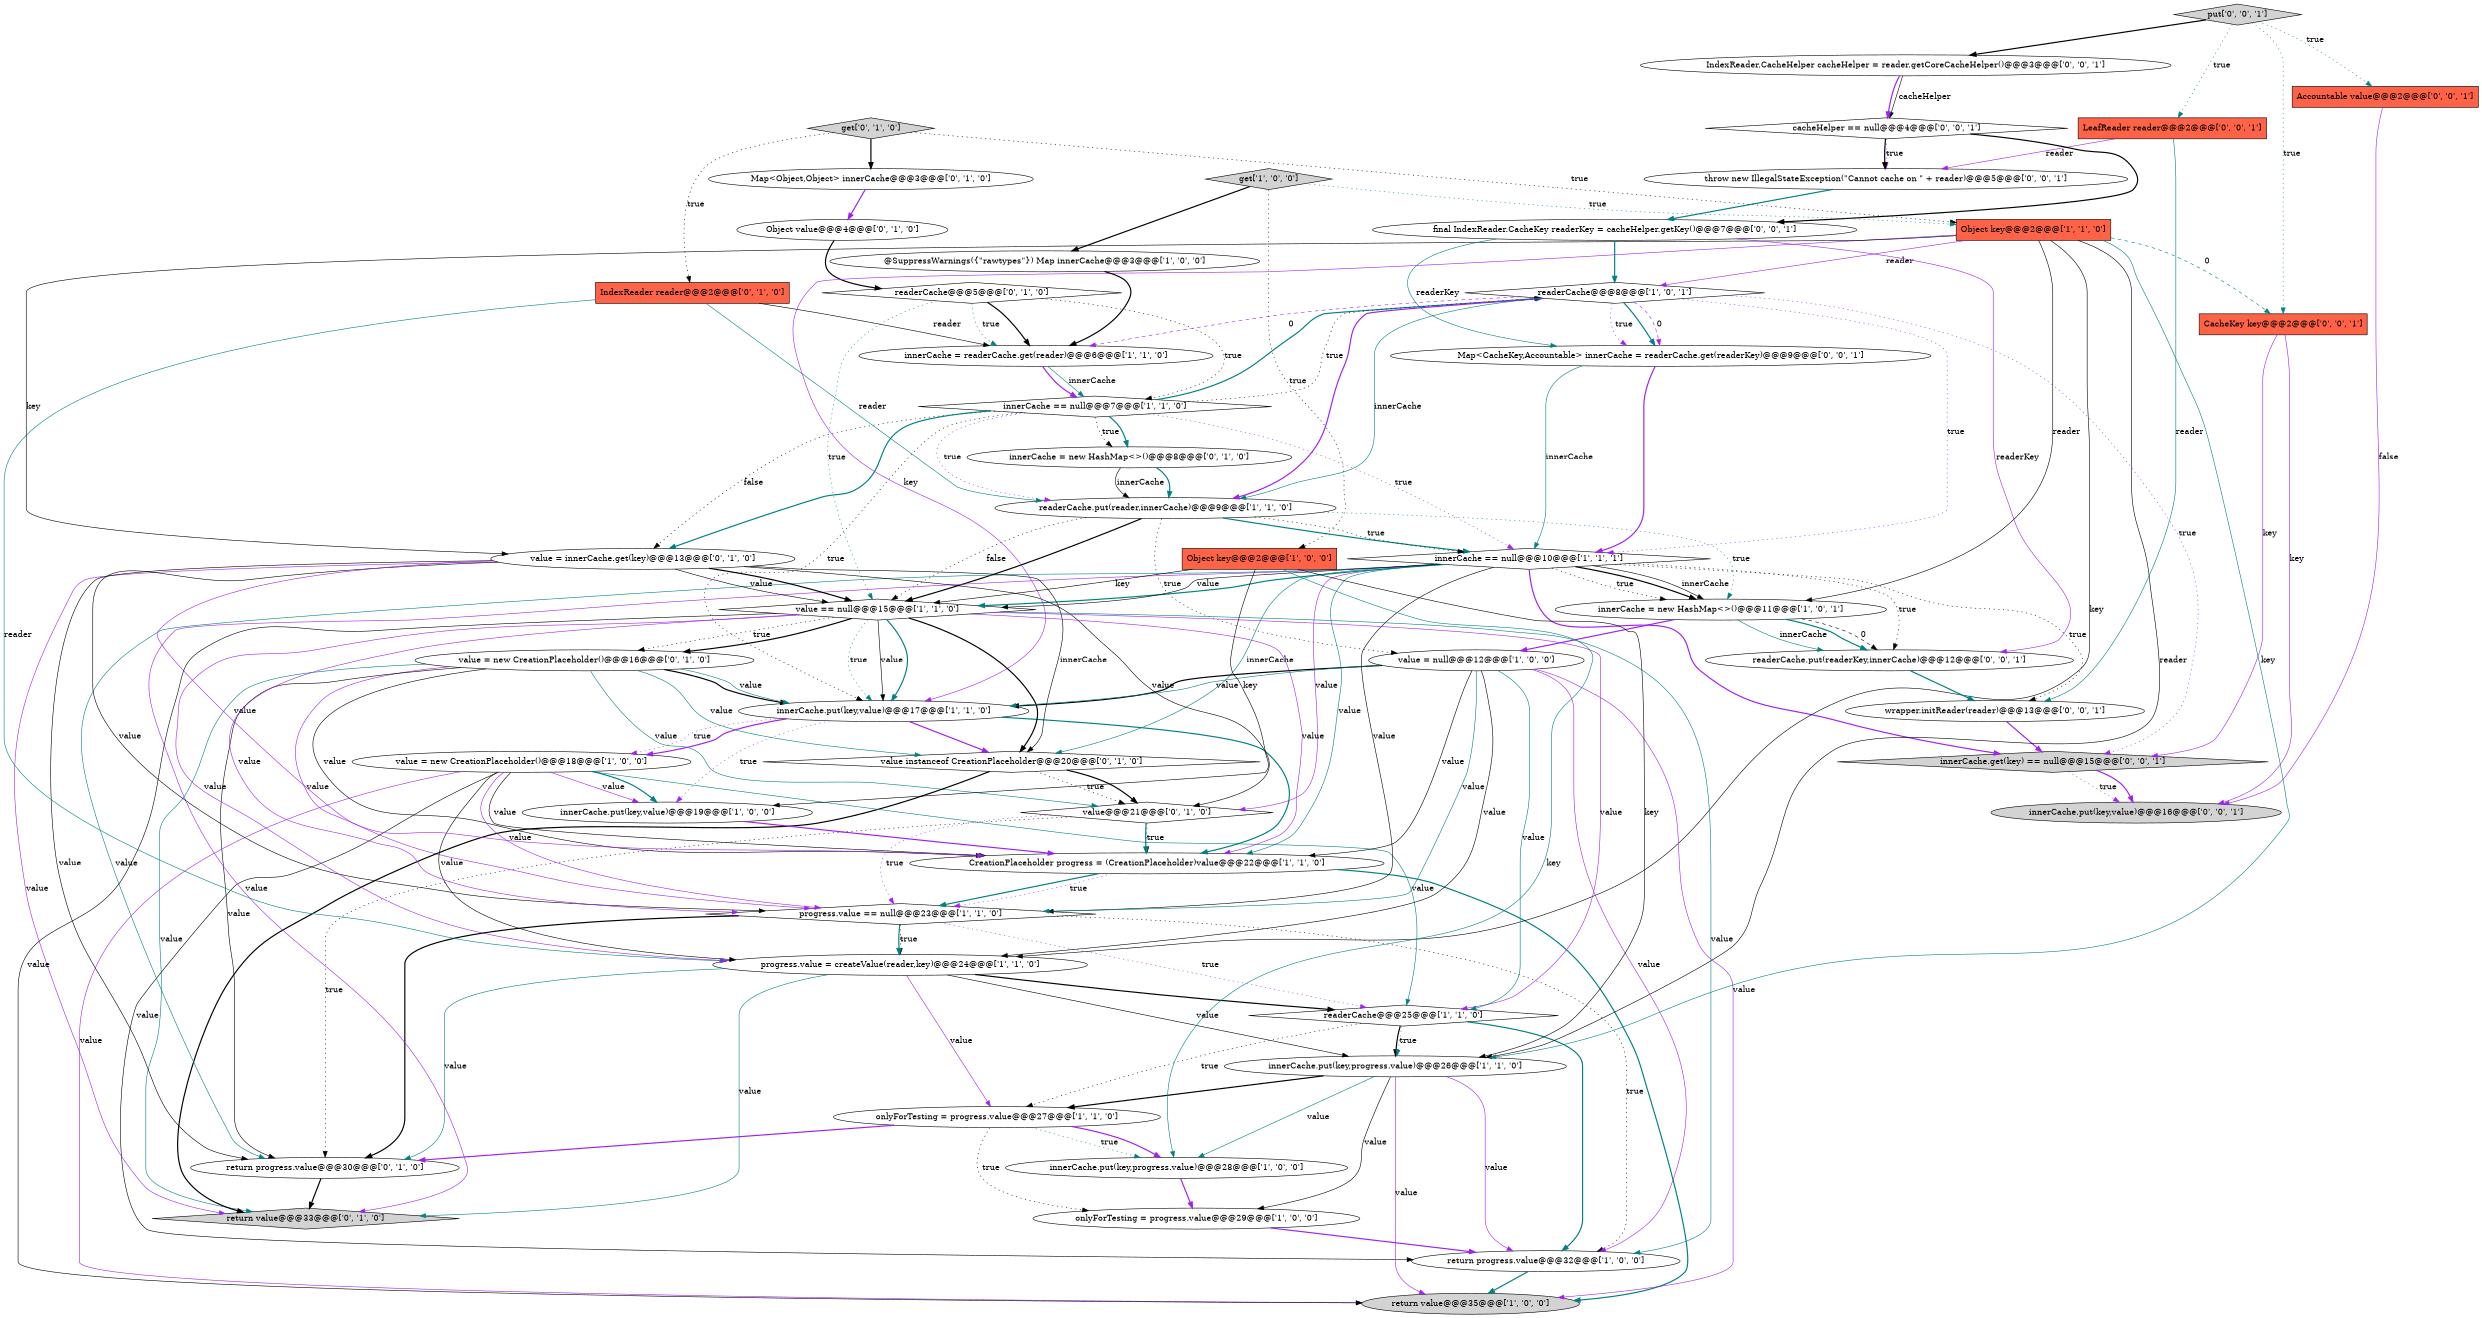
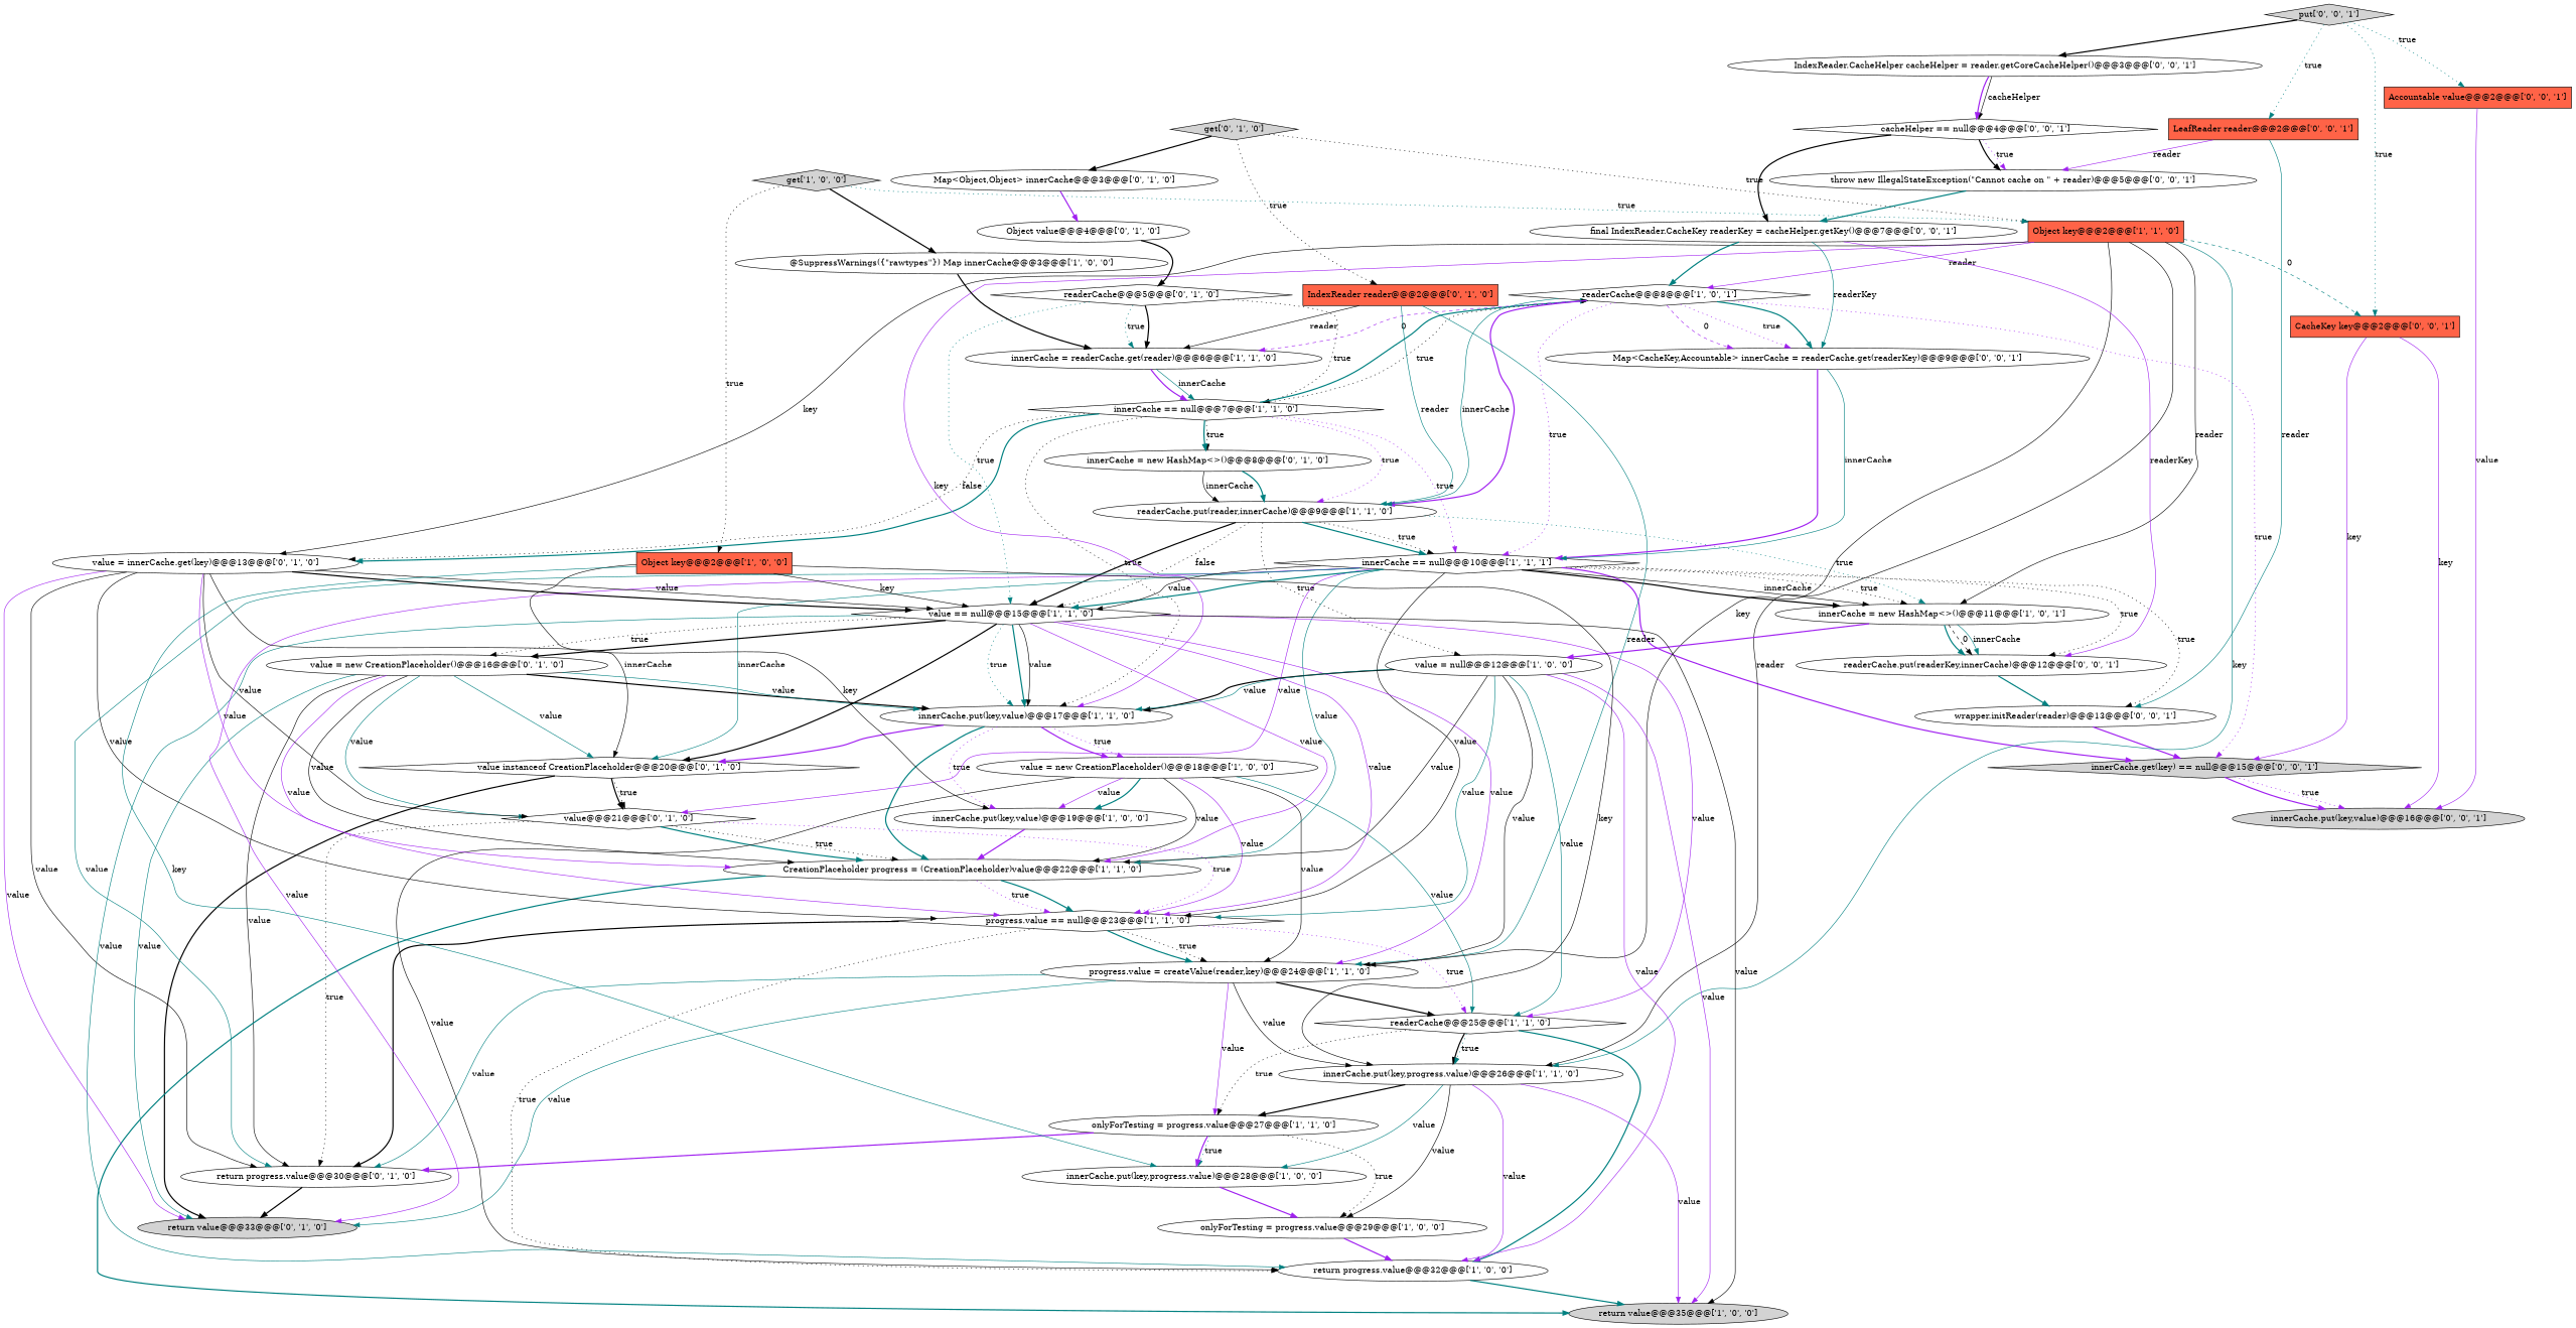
  digraph {
    node [fillcolor=white shape=ellipse style=filled]
    edge [color=black style=solid]
    n1 [label="value = new CreationPlaceholder()@@@16@@@['0', '1', '0']"]
    n2 [label="value instanceof CreationPlaceholder@@@20@@@['0', '1', '0']" shape=diamond]
-   n3 [fillcolor=lightgray label="return value@@@33@@@['0', '1', '0']" shape=diamond]
+   n3 [fillcolor=lightgray label="return value@@@33@@@['0', '1', '0']"]
    n4 [label="progress.value == null@@@23@@@['1', '1', '0']" shape=diamond]
    n5 [label="innerCache.put(key,value)@@@17@@@['1', '1', '0']"]
    n6 [label="return progress.value@@@30@@@['0', '1', '0']"]
    n7 [label="value@@@21@@@['0', '1', '0']" shape=diamond]
    n8 [label="CreationPlaceholder progress = (CreationPlaceholder)value@@@22@@@['1', '1', '0']"]
    n9 [label="progress.value = createValue(reader,key)@@@24@@@['1', '1', '0']"]
    n10 [label="readerCache@@@25@@@['1', '1', '0']" shape=diamond]
    n11 [label="return progress.value@@@32@@@['1', '0', '0']"]
    n12 [label="innerCache.put(key,value)@@@19@@@['1', '0', '0']"]
    n13 [label="value = new CreationPlaceholder()@@@18@@@['1', '0', '0']"]
    n14 [fillcolor=lightgray label="return value@@@35@@@['1', '0', '0']"]
    n15 [label="Map<Object,Object> innerCache@@@3@@@['0', '1', '0']"]
    n16 [label="Object value@@@4@@@['0', '1', '0']"]
    n17 [label="readerCache@@@5@@@['0', '1', '0']" shape=diamond]
    n18 [label="innerCache = readerCache.get(reader)@@@6@@@['1', '1', '0']"]
    n19 [label="innerCache == null@@@7@@@['1', '1', '0']" shape=diamond]
    n20 [label="readerCache.put(reader,innerCache)@@@9@@@['1', '1', '0']"]
    n21 [label="readerCache@@@8@@@['1', '0', '1']" shape=diamond]
    n22 [label="innerCache == null@@@10@@@['1', '1', '1']" shape=diamond]
    n23 [label="value = innerCache.get(key)@@@13@@@['0', '1', '0']"]
    n24 [label="innerCache = new HashMap<>()@@@8@@@['0', '1', '0']"]
    n25 [fillcolor=lightgray label="put['0', '0', '1']" shape=diamond]
    n26 [fillcolor=tomato label="Accountable value@@@2@@@['0', '0', '1']" shape=box]
    n27 [fillcolor=tomato label="LeafReader reader@@@2@@@['0', '0', '1']" shape=box]
    n28 [fillcolor=tomato label="CacheKey key@@@2@@@['0', '0', '1']" shape=box]
    n29 [label="IndexReader.CacheHelper cacheHelper = reader.getCoreCacheHelper()@@@3@@@['0', '0', '1']"]
    n30 [fillcolor=lightgray label="innerCache.put(key,value)@@@16@@@['0', '0', '1']"]
    n31 [label="wrapper.initReader(reader)@@@13@@@['0', '0', '1']"]
    n32 [label="throw new IllegalStateException(\"Cannot cache on \" + reader)@@@5@@@['0', '0', '1']"]
    n33 [fillcolor=lightgray label="innerCache.get(key) == null@@@15@@@['0', '0', '1']" shape=diamond]
    n34 [label="cacheHelper == null@@@4@@@['0', '0', '1']" shape=diamond]
    n35 [fillcolor=lightgray label="get['0', '1', '0']" shape=diamond]
    n36 [fillcolor=tomato label="IndexReader reader@@@2@@@['0', '1', '0']" shape=box]
    n37 [fillcolor=tomato label="Object key@@@2@@@['1', '1', '0']" shape=box]
    n38 [label="innerCache.put(key,progress.value)@@@26@@@['1', '1', '0']"]
    n39 [label="innerCache = new HashMap<>()@@@11@@@['1', '0', '1']"]
    n40 [label="value == null@@@15@@@['1', '1', '0']" shape=diamond]
    n41 [label="value = null@@@12@@@['1', '0', '0']"]
    n42 [label="onlyForTesting = progress.value@@@27@@@['1', '1', '0']"]
    n43 [label="onlyForTesting = progress.value@@@29@@@['1', '0', '0']"]
    n44 [label="innerCache.put(key,progress.value)@@@28@@@['1', '0', '0']"]
    n45 [label="final IndexReader.CacheKey readerKey = cacheHelper.getKey()@@@7@@@['0', '0', '1']"]
    n46 [label="readerCache.put(readerKey,innerCache)@@@12@@@['0', '0', '1']"]
    n47 [label="Map<CacheKey,Accountable> innerCache = readerCache.get(readerKey)@@@9@@@['0', '0', '1']"]
    n48 [fillcolor=lightgray label="get['1', '0', '0']" shape=diamond]
    n49 [label="@SuppressWarnings({\"rawtypes\"}) Map innerCache@@@3@@@['1', '0', '0']"]
    n50 [fillcolor=tomato label="Object key@@@2@@@['1', '0', '0']" shape=box]
    n1 -> n2 [color=teal label=value]
    n1 -> n3 [color=teal label=value]
    n1 -> n4 [color=purple label=value]
    n1 -> n5 [style=bold]
    n1 -> n5 [color=teal label=value]
    n1 -> n6 [label=value]
    n1 -> n7 [color=teal label=value]
    n1 -> n8 [label=value]
    n2 -> n3 [style=bold]
    n2 -> n7 [label=true style=dotted]
    n2 -> n7 [style=bold]
    n4 -> n6 [style=bold]
    n4 -> n9 [label=true style=dotted]
    n4 -> n9 [color=teal style=bold]
    n4 -> n10 [color=purple label=true style=dotted]
    n4 -> n11 [label=true style=dotted]
    n5 -> n2 [color=purple style=bold]
    n5 -> n8 [color=teal style=bold]
    n5 -> n12 [color=purple label=true style=dotted]
    n5 -> n13 [color=purple label=true style=dotted]
    n5 -> n13 [color=purple style=bold]
    n6 -> n3 [style=bold]
    n7 -> n4 [color=purple label=true style=dotted]
    n7 -> n6 [label=true style=dotted]
    n7 -> n8 [label=true style=dotted]
    n7 -> n8 [color=teal style=bold]
    n8 -> n4 [color=teal style=bold]
    n8 -> n4 [color=purple label=true style=dotted]
    n8 -> n14 [color=teal style=bold]
    n9 -> n3 [color=teal label=value]
    n9 -> n6 [color=teal label=value]
    n9 -> n10 [style=bold]
    n9 -> n38 [label=value]
    n9 -> n42 [color=purple label=value]
    n10 -> n11 [color=teal style=bold]
    n10 -> n38 [style=bold]
    n10 -> n38 [color=teal label=true style=dotted]
    n10 -> n42 [label=true style=dotted]
    n11 -> n14 [color=teal style=bold]
    n12 -> n8 [color=purple style=bold]
    n13 -> n4 [color=purple label=value]
    n13 -> n8 [label=value]
    n13 -> n9 [label=value]
    n13 -> n10 [color=teal label=value]
    n13 -> n11 [label=value]
    n13 -> n12 [color=purple label=value]
    n13 -> n12 [color=teal style=bold]
-   n13 -> n14 [color=purple label=value]
    n15 -> n16 [color=purple style=bold]
    n16 -> n17 [style=bold]
    n17 -> n18 [style=bold]
    n17 -> n18 [color=teal label=true style=dotted]
    n17 -> n19 [label=true style=dotted]
    n17 -> n40 [color=teal label=true style=dotted]
    n18 -> n19 [color=teal label=innerCache]
    n18 -> n19 [color=purple style=bold]
    n19 -> n5 [label=true style=dotted]
    n19 -> n20 [color=purple label=true style=dotted]
    n19 -> n21 [color=teal style=bold]
    n19 -> n21 [label=true style=dotted]
    n19 -> n22 [color=purple label=true style=dotted]
    n19 -> n23 [label=false style=dotted]
    n19 -> n23 [color=teal style=bold]
    n19 -> n24 [label=true style=dotted]
    n19 -> n24 [color=teal style=bold]
    n20 -> n22 [color=teal style=bold]
    n20 -> n22 [label=true style=dotted]
    n20 -> n39 [color=teal label=true style=dotted]
    n20 -> n40 [label=false style=dotted]
    n20 -> n40 [style=bold]
    n20 -> n41 [label=true style=dotted]
    n21 -> n18 [color=purple label=0 style=dashed]
    n21 -> n20 [color=purple style=bold]
    n21 -> n20 [color=teal label=innerCache]
    n21 -> n22 [color=purple label=true style=dotted]
    n21 -> n33 [color=purple label=true style=dotted]
    n21 -> n47 [color=purple label=true style=dotted]
    n21 -> n47 [color=teal style=bold]
    n21 -> n47 [color=purple label=0 style=dashed]
    n22 -> n2 [color=teal label=innerCache]
    n22 -> n3 [color=purple label=value]
    n22 -> n4 [label=value]
    n22 -> n6 [color=teal label=value]
    n22 -> n7 [color=purple label=value]
    n22 -> n8 [color=teal label=value]
    n22 -> n31 [label=true style=dotted]
    n22 -> n33 [color=purple style=bold]
    n22 -> n39 [style=bold]
    n22 -> n39 [label=innerCache]
    n22 -> n39 [label=true style=dotted]
    n22 -> n40 [color=teal style=bold]
    n22 -> n40 [label=value]
    n22 -> n46 [label=true style=dotted]
    n23 -> n2 [label=innerCache]
    n23 -> n3 [color=purple label=value]
    n23 -> n4 [label=value]
    n23 -> n6 [label=value]
    n23 -> n7 [label=value]
    n23 -> n8 [color=purple label=value]
    n23 -> n40 [label=value]
    n23 -> n40 [style=bold]
    n24 -> n20 [color=teal style=bold]
    n24 -> n20 [label=innerCache]
    n25 -> n26 [color=teal label=true style=dotted]
    n25 -> n27 [color=teal label=true style=dotted]
    n25 -> n28 [color=teal label=true style=dotted]
    n25 -> n29 [style=bold]
-   n26 -> n30 [color=purple label=false]
+   n26 -> n30 [color=purple label=value]
    n27 -> n31 [color=teal label=reader]
    n27 -> n32 [color=purple label=reader]
    n28 -> n30 [color=purple label=key]
    n28 -> n33 [color=purple label=key]
    n29 -> n34 [label=cacheHelper]
    n29 -> n34 [color=purple style=bold]
    n31 -> n33 [color=purple style=bold]
    n32 -> n45 [color=teal style=bold]
    n33 -> n30 [color=purple label=true style=dotted]
    n33 -> n30 [color=purple style=bold]
    n34 -> n32 [color=purple label=true style=dotted]
    n34 -> n32 [style=bold]
    n34 -> n45 [style=bold]
    n35 -> n15 [style=bold]
    n35 -> n36 [label=true style=dotted]
    n35 -> n37 [label=true style=dotted]
    n36 -> n9 [color=teal label=reader]
    n36 -> n18 [label=reader]
    n36 -> n20 [color=teal label=reader]
    n37 -> n5 [color=purple label=key]
    n37 -> n9 [label=key]
    n37 -> n21 [color=purple label=reader]
    n37 -> n23 [label=key]
    n37 -> n28 [color=teal label=0 style=dashed]
    n37 -> n38 [label=reader]
    n37 -> n38 [color=teal label=key]
    n37 -> n39 [label=reader]
    n38 -> n11 [color=purple label=value]
    n38 -> n14 [color=purple label=value]
    n38 -> n42 [style=bold]
    n38 -> n43 [label=value]
    n38 -> n44 [color=teal label=value]
    n39 -> n41 [color=purple style=bold]
    n39 -> n46 [label=0 style=dashed]
    n39 -> n46 [color=teal label=innerCache]
    n39 -> n46 [color=teal style=bold]
    n40 -> n1 [label=true style=dotted]
    n40 -> n1 [style=bold]
    n40 -> n2 [style=bold]
    n40 -> n4 [color=purple label=value]
    n40 -> n5 [color=teal label=true style=dotted]
    n40 -> n5 [label=value]
    n40 -> n5 [color=teal style=bold]
    n40 -> n8 [color=purple label=value]
    n40 -> n9 [color=purple label=value]
    n40 -> n10 [color=purple label=value]
    n40 -> n11 [color=teal label=value]
    n40 -> n14 [label=value]
    n41 -> n4 [color=teal label=value]
    n41 -> n5 [style=bold]
    n41 -> n5 [color=teal label=value]
    n41 -> n8 [label=value]
    n41 -> n9 [label=value]
    n41 -> n10 [color=teal label=value]
    n41 -> n11 [color=purple label=value]
    n41 -> n14 [color=purple label=value]
    n42 -> n6 [color=purple style=bold]
    n42 -> n43 [label=true style=dotted]
    n42 -> n44 [color=teal label=true style=dotted]
    n42 -> n44 [color=purple style=bold]
    n43 -> n11 [color=purple style=bold]
    n44 -> n43 [color=purple style=bold]
    n45 -> n21 [color=teal style=bold]
    n45 -> n46 [color=purple label=readerKey]
    n45 -> n47 [color=teal label=readerKey]
    n46 -> n31 [color=teal style=bold]
    n47 -> n22 [color=purple style=bold]
    n47 -> n22 [color=teal label=innerCache]
    n48 -> n37 [color=teal label=true style=dotted]
    n48 -> n49 [style=bold]
    n48 -> n50 [label=true style=dotted]
    n49 -> n18 [style=bold]
    n50 -> n12 [label=key]
    n50 -> n38 [label=key]
    n50 -> n40 [label=key]
    n50 -> n44 [color=teal label=key]
  }
